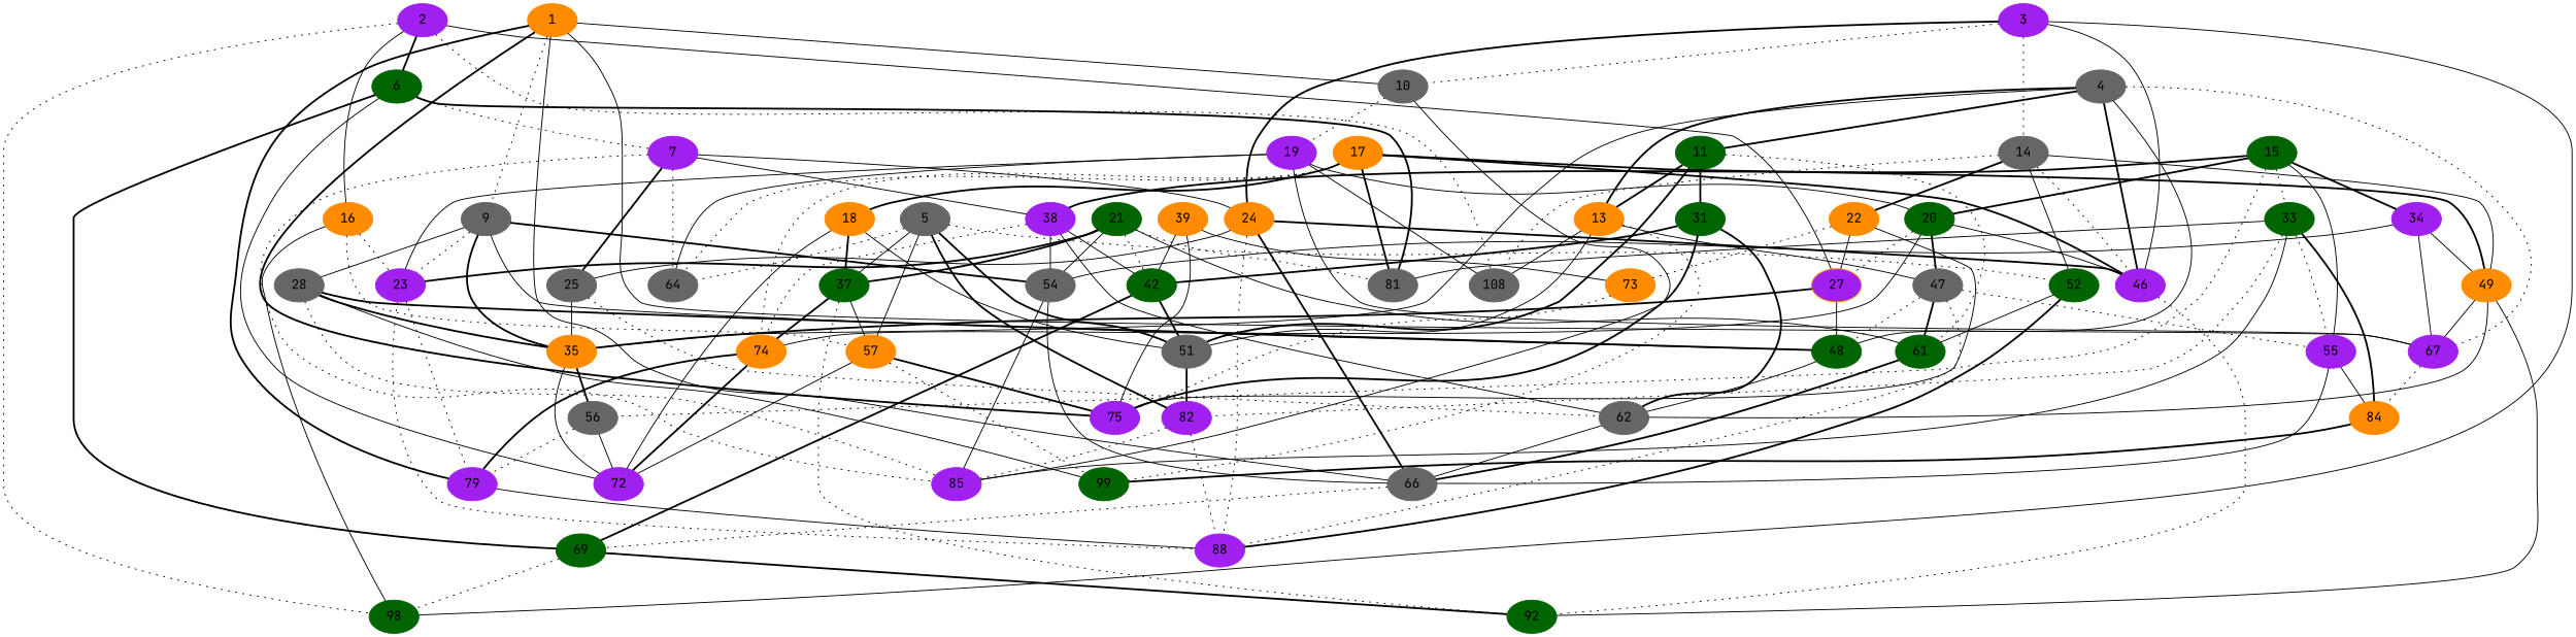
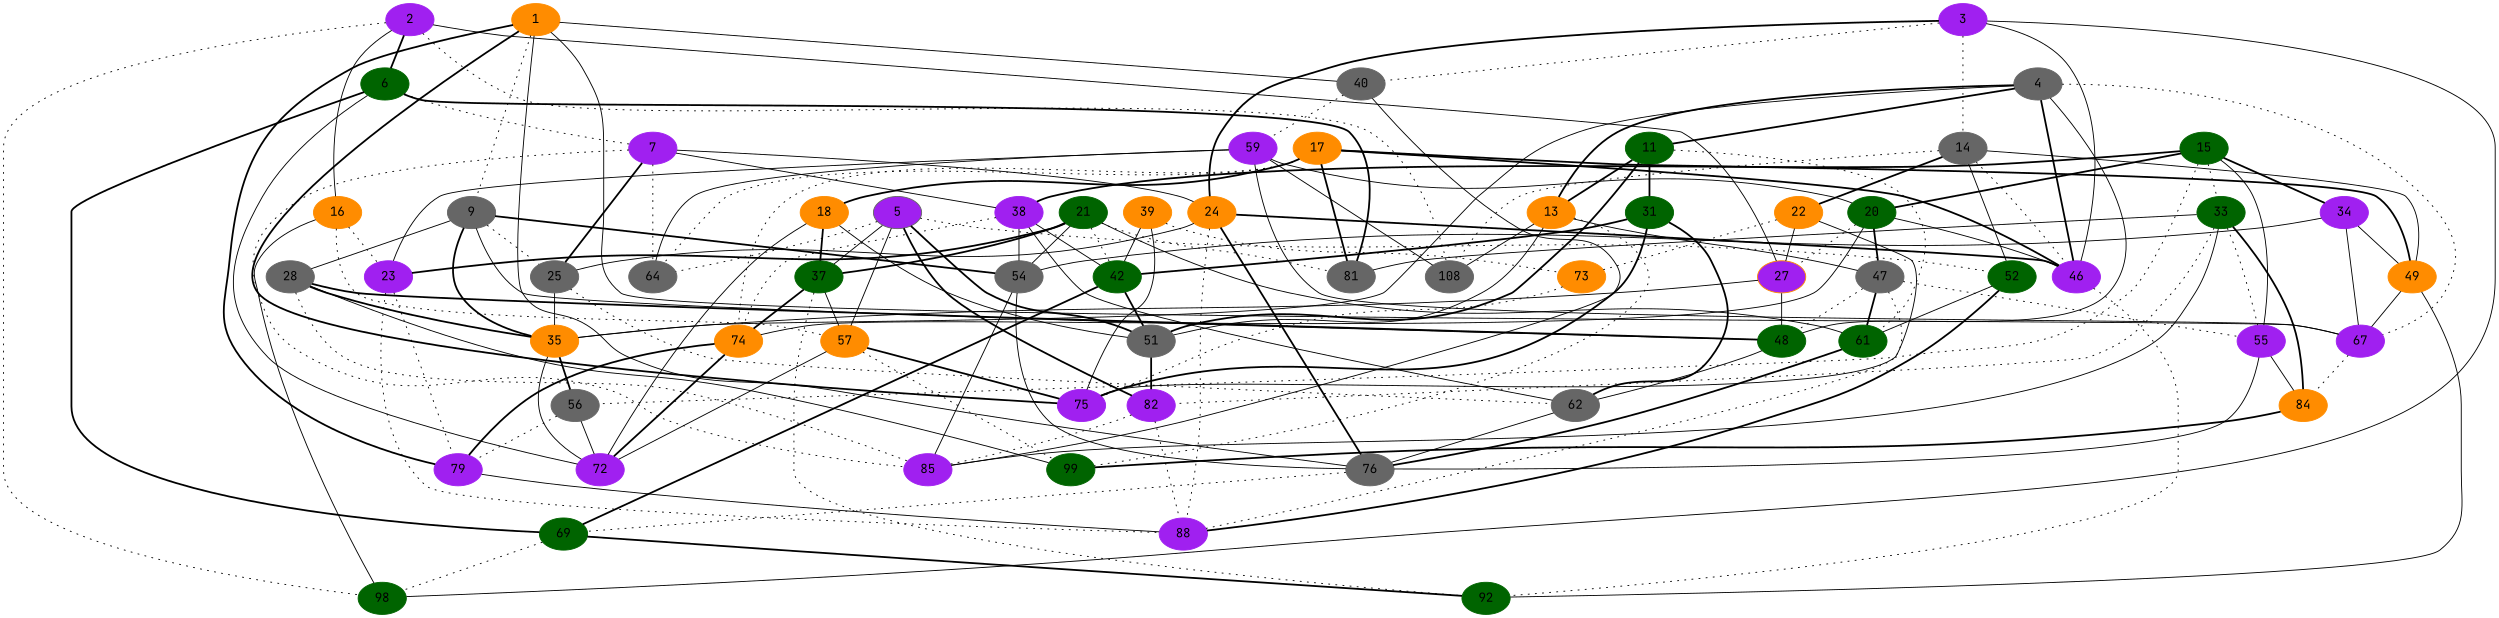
  graph {
    fontname="JetBrains Mono"
    node [color=gray40 fontname="JetBrains Mono" style=filled]
    edge [fontname="JetBrains Mono" style=solid]
    1 [color=darkorange super="+91"]
    9 [super="+12"]
-   10
-   66 [super="+102"]
+   10 [label=40]
+   66 [super="+102" label=76]
    67 [color=purple super="+94"]
    75 [color=purple super="+83"]
    79 [color=purple super="+97"]
    35 [color=darkorange super="+36"]
    48 [color=darkgreen super="+77"]
    23 [color=purple super="+90"]
    28 [super="+58"]
    54 [super="+74"]
    85 [color=purple super="+105"]
-   19 [color=purple super="+32"]
+   19 [color=purple super="+32" label=59]
    69 [color=darkgreen super="+76"]
    84 [color=darkorange]
    88 [color=purple super="+107"]
    2 [color=purple super="+8"]
    6 [color=darkgreen super="+30"]
    16 [color=darkorange]
    27 [color=darkorange fillcolor=purple super="+59"]
    98 [color=darkgreen]
    108
    7 [color=purple super="+65"]
    72 [color=purple super="+86"]
    81
    57 [color=darkorange super="+95"]
    3 [color=purple super="+100"]
    14 [super="+26"]
    24 [color=darkorange super="+44"]
    46 [color=purple super="+78"]
    52 [color=darkgreen]
    22 [color=darkorange]
    49 [color=darkorange super="+68"]
    25
    92 [color=darkgreen]
    4 [super="+60"]
    11 [color=darkgreen super="+41"]
    13 [color=darkorange super="+71"]
    51 [super="+104"]
    31 [color=darkgreen]
    61 [color=darkgreen super="+87"]
    47 [super="+50"]
    99 [color=darkgreen]
    56
    39 [color=darkorange]
    42 [color=darkgreen super="+80"]
    73 [color=darkorange]
    62 [super="+89"]
-   5 [super="+40"]
+   5 [super="+40" fillcolor=purple]
    37 [color=darkgreen super="+96"]
    64
    82 [color=purple super="+101"]
    n54 [color=darkorange label=74 super="+106"]
    38 [color=purple super="+43"]
    20 [color=darkgreen super="+29"]
    55 [color=purple super="+103"]
    15 [color=darkgreen super="+45"]
    33 [color=darkgreen super="+63"]
    34 [color=purple]
    17 [color=darkorange super="+93"]
    18 [color=darkorange]
    21 [color=darkgreen super="+53"]
    1 -- 9 [style=dotted]
    1 -- 10
    1 -- 66
    1 -- 67
    1 -- 75 [style=bold]
    1 -- 79 [style=bold]
    9 -- 35 [style=bold]
    9 -- 48
-   9 -- 23 [style=dotted]
+   9 -- 25 [style=dotted]
    9 -- 28
    9 -- 54 [style=bold]
    10 -- 85
    10 -- 19 [style=dotted]
    66 -- 69 [style=dotted]
    67 -- 84 [style=dotted]
    79 -- 88
    35 -- 72
    35 -- 56 [style=bold]
    48 -- 62
    23 -- 79 [style=dotted]
    23 -- 88 [style=dotted]
    28 -- 35 [style=bold]
    28 -- 48 [style=bold]
    28 -- 85 [style=dotted]
    28 -- 99
    54 -- 66
    54 -- 85
    19 -- 67
    19 -- 23
    19 -- 108
    19 -- 64
    19 -- 20
    69 -- 98 [style=dotted]
    69 -- 92 [style=bold]
    84 -- 99 [style=bold]
    2 -- 6 [style=bold]
    2 -- 16
    2 -- 27 [weight=2]
    2 -- 98 [style=dotted]
    2 -- 108 [style=dotted]
    6 -- 69 [style=bold weight=2]
    6 -- 7 [style=dotted]
    6 -- 72
    6 -- 81 [style=bold]
    16 -- 23 [style=dotted]
    16 -- 98
    16 -- 57 [style=dotted]
-   27 -- 35 [style=bold]
+   27 -- 35
    27 -- 48
    7 -- 85 [style=dotted]
    7 -- 24
    7 -- 25 [style=bold]
    7 -- 64 [style=dotted]
    7 -- 38
    57 -- 75 [style=bold]
    57 -- 72
    57 -- 99 [style=dotted]
    3 -- 10 [style=dotted]
    3 -- 98
    3 -- 14 [style=dotted]
    3 -- 24 [style=bold]
    3 -- 46
    14 -- 108 [style=dotted]
    14 -- 46 [style=dotted]
    14 -- 52
    14 -- 22 [style=bold]
    14 -- 49
    24 -- 66 [style=bold]
    24 -- 88 [style=dotted]
    24 -- 46 [style=bold]
    24 -- 25
    46 -- 92 [style=dotted]
    52 -- 88 [style=bold]
    52 -- 61
    22 -- 75
    22 -- 27
    22 -- 73 [style=dotted]
    49 -- 67
    49 -- 92
-   49 -- 62
    25 -- 35
    25 -- 62 [style=dotted]
    4 -- 67 [style=dotted]
    4 -- 35
    4 -- 48
    4 -- 46 [style=bold]
    4 -- 11 [style=bold]
    4 -- 13 [style=bold]
    11 -- 13 [style=bold]
    11 -- 51 [style=bold]
    11 -- 31 [style=bold]
    11 -- 61 [style=dotted weight=2]
    13 -- 108
    13 -- 51
    13 -- 47
    13 -- 99 [style=dotted]
    51 -- 82 [style=bold]
    31 -- 75 [style=bold]
    31 -- 42 [style=bold]
    31 -- 62 [style=bold]
    61 -- 66 [style=bold]
    47 -- 48 [style=dotted]
    47 -- 88 [style=dotted]
    47 -- 61 [style=bold]
    47 -- 55 [style=dotted]
    56 -- 79 [style=dotted]
    56 -- 72
    39 -- 75
    39 -- 42
-   39 -- 73
+   39 -- 73 [style=dotted]
    42 -- 69 [style=bold]
    42 -- 51 [style=bold]
    73 -- 75 [style=dotted]
    62 -- 66
    5 -- 57
    5 -- 52 [style=dotted]
    5 -- 51 [style=bold]
    5 -- 37
    5 -- 64 [style=dotted]
    5 -- 82 [style=bold]
    37 -- 57
    37 -- 92 [style=dotted]
    37 -- n54 [style=bold]
    82 -- 85 [style=dotted]
    82 -- 88 [style=dotted]
    n54 -- 79 [style=bold]
    n54 -- 72 [style=bold]
    38 -- 54
    38 -- 42
    38 -- 62
    38 -- n54 [style=dotted]
    20 -- 27 [style=dotted]
    20 -- 46
    20 -- 47 [style=bold]
    20 -- n54
    55 -- 66
    55 -- 84
    15 -- 56 [style=dotted]
    15 -- 38 [style=bold]
    15 -- 20 [style=bold]
    15 -- 55
    15 -- 33 [style=dotted]
    15 -- 34 [style=bold]
    33 -- 85
    33 -- 84 [style=bold]
    33 -- 81
    33 -- 82 [style=dotted]
    33 -- 55 [style=dotted]
    34 -- 67
    34 -- 54
    34 -- 49
    17 -- 81 [style=bold]
    17 -- 46 [style=bold]
    17 -- 49 [style=bold]
    17 -- 64 [style=dotted]
    17 -- n54 [style=dotted]
    17 -- 18 [style=bold]
    18 -- 72
    18 -- 51
    18 -- 37 [style=bold]
    21 -- 23 [style=bold]
    21 -- 54
    21 -- 81 [style=dotted]
    21 -- 61
    21 -- 42 [style=dotted]
    21 -- 37 [style=bold]
  }
